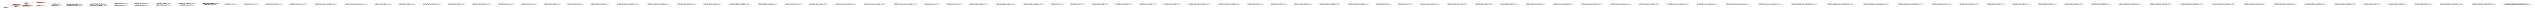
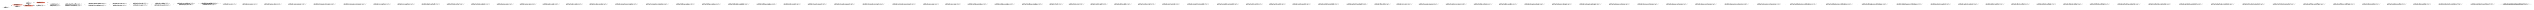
  digraph {
    rankdir=LR
    node [fillcolor=white shape=ellipse style=filled]
    edge [style=bold]
    n1 [label="jcommander.addCommand(\"remove-message-ttl\",new RemoveMessageTTL())@@@26@@@['0', '0', '1']"]
    n2 [label="jcommander.addCommand(\"get-subscription-expiration-time\",new GetSubscriptionExpirationTime())@@@27@@@['0', '0', '1']"]
    n3 [label="jcommander.addCommand(\"set-subscription-expiration-time\",new SetSubscriptionExpirationTime())@@@28@@@['0', '0', '1']"]
    n4 [fillcolor=lightgray label="CmdPackages['1', '0', '0']" shape=diamond]
-   n5 [fillcolor=tomato label="PulsarAdmin admin@@@2@@@['1', '0', '0']" shape=box]
+   n5 [fillcolor=tomato label="PulsarAdmin admin@@@2@@@['1', '0', '0']"]
    n6 [label="super(\"packages\",admin)@@@3@@@['1', '1', '0']"]
-   n7 [fillcolor=tomato label="PulsarAdmin admin@@@2@@@['0', '0', '1']" shape=diamond]
+   n7 [fillcolor=tomato label="PulsarAdmin admin@@@2@@@['0', '0', '1']" shape=box]
    n8 [fillcolor=tomato label="PulsarAdmin admin@@@2@@@['0', '1', '0']" shape=box]
    n9 [label="super(\"namespaces\",admin)@@@3@@@['0', '0', '1']"]
    n10 [label="this.packages = admin.packages()@@@4@@@['1', '1', '0']" shape=box]
    n11 [label="jcommander.addCommand(\"set-auto-subscription-creation\",new SetAutoSubscriptionCreation())@@@36@@@['0', '0', '1']"]
    n12 [label="jcommander.addCommand(\"remove-auto-subscription-creation\",new RemoveAutoSubscriptionCreation())@@@37@@@['0', '0', '1']"]
    n13 [label="jcommander.addCommand(\"get-retention\",new GetRetention())@@@38@@@['0', '0', '1']"]
    n14 [label="jcommander.addCommand(\"get-anti-affinity-group\",new GetAntiAffinityGroup())@@@29@@@['0', '0', '1']"]
    n15 [label="jcommander.addCommand(\"get-bookie-affinity-group\",new GetBookieAffinityGroup())@@@41@@@['0', '0', '1']"]
    n16 [label="jcommander.addCommand(\"delete-bookie-affinity-group\",new DeleteBookieAffinityGroup())@@@42@@@['0', '0', '1']"]
    n17 [label="jcommander.addCommand(\"unload\",new Unload())@@@43@@@['0', '0', '1']"]
    n18 [label="jcommander.addCommand(\"get-persistence\",new GetPersistence())@@@22@@@['0', '0', '1']"]
    n19 [label="jcommander.addCommand(\"set-persistence\",new SetPersistence())@@@23@@@['0', '0', '1']"]
    n20 [label="jcommander.addCommand(\"get-message-ttl\",new GetMessageTTL())@@@24@@@['0', '0', '1']"]
    n21 [label="jcommander.addCommand(\"set-max-unacked-messages-per-consumer\",new SetMaxUnackedMessagesPerConsumer())@@@74@@@['0', '0', '1']"]
    n22 [label="jcommander.addCommand(\"get-compaction-threshold\",new GetCompactionThreshold())@@@75@@@['0', '0', '1']"]
    n23 [label="jcommander.addCommand(\"set-compaction-threshold\",new SetCompactionThreshold())@@@76@@@['0', '0', '1']"]
    n24 [label="jcommander.addCommand(\"revoke-permission\",new RevokePermissions())@@@14@@@['0', '0', '1']"]
    n25 [label="jcommander.addCommand(\"grant-subscription-permission\",new GrantSubscriptionPermissions())@@@15@@@['0', '0', '1']"]
    n26 [label="jcommander.addCommand(\"revoke-subscription-permission\",new RevokeSubscriptionPermissions())@@@16@@@['0', '0', '1']"]
    n27 [label="jcommander.addCommand(\"get-offload-threshold\",new GetOffloadThreshold())@@@77@@@['0', '0', '1']"]
    n28 [label="jcommander.addCommand(\"set-offload-threshold\",new SetOffloadThreshold())@@@78@@@['0', '0', '1']"]
    n29 [label="jcommander.addCommand(\"get-offload-deletion-lag\",new GetOffloadDeletionLag())@@@79@@@['0', '0', '1']"]
    n30 [label="jcommander.addCommand(\"clear-offload-deletion-lag\",new ClearOffloadDeletionLag())@@@81@@@['0', '0', '1']"]
    n31 [label="jcommander.addCommand(\"get-schema-autoupdate-strategy\",new GetSchemaAutoUpdateStrategy())@@@82@@@['0', '0', '1']"]
    n32 [label="jcommander.addCommand(\"set-schema-autoupdate-strategy\",new SetSchemaAutoUpdateStrategy())@@@83@@@['0', '0', '1']"]
    n33 [label="jcommander.addCommand(\"set-subscribe-rate\",new SetSubscribeRate())@@@47@@@['0', '0', '1']"]
    n34 [label="jcommander.addCommand(\"get-subscribe-rate\",new GetSubscribeRate())@@@48@@@['0', '0', '1']"]
    n35 [label="jcommander.addCommand(\"set-subscription-dispatch-rate\",new SetSubscriptionDispatchRate())@@@49@@@['0', '0', '1']"]
    n36 [label="jcommander.addCommand(\"split-bundle\",new SplitBundle())@@@44@@@['0', '0', '1']"]
    n37 [label="jcommander.addCommand(\"set-dispatch-rate\",new SetDispatchRate())@@@45@@@['0', '0', '1']"]
    n38 [label="jcommander.addCommand(\"get-dispatch-rate\",new GetDispatchRate())@@@46@@@['0', '0', '1']"]
    n39 [label="jcommander.addCommand(\"get-subscription-dispatch-rate\",new GetSubscriptionDispatchRate())@@@50@@@['0', '0', '1']"]
    n40 [label="jcommander.addCommand(\"set-publish-rate\",new SetPublishRate())@@@51@@@['0', '0', '1']"]
    n41 [fillcolor=lightgray label="jcommander.addCommand(\"remove-deduplication-snapshot-interval\",new RemoveDeduplicationSnapshotInterval())@@@95@@@['0', '0', '1']"]
    n42 [label="jcommander.addCommand(\"set-retention\",new SetRetention())@@@39@@@['0', '0', '1']"]
    n43 [label="jcommander.addCommand(\"permissions\",new Permissions())@@@12@@@['0', '0', '1']"]
    n44 [label="jcommander.addCommand(\"grant-permission\",new GrantPermissions())@@@13@@@['0', '0', '1']"]
    n45 [label="jcommander.addCommand(\"get-clusters\",new GetReplicationClusters())@@@18@@@['0', '0', '1']"]
    n46 [label="jcommander.addCommand(\"get-backlog-quotas\",new GetBacklogQuotaMap())@@@19@@@['0', '0', '1']"]
    n47 [label="jcommander.addCommand(\"set-backlog-quota\",new SetBacklogQuota())@@@20@@@['0', '0', '1']"]
    n48 [label="jcommander.addCommand(\"set-schema-compatibility-strategy\",new SetSchemaCompatibilityStrategy())@@@85@@@['0', '0', '1']"]
    n49 [label="jcommander.addCommand(\"get-is-allow-auto-update-schema\",new GetIsAllowAutoUpdateSchema())@@@86@@@['0', '0', '1']"]
    n50 [label="jcommander.addCommand(\"set-is-allow-auto-update-schema\",new SetIsAllowAutoUpdateSchema())@@@87@@@['0', '0', '1']"]
    n51 [label="jcommander.addCommand(\"get-deduplication-snapshot-interval\",new GetDeduplicationSnapshotInterval())@@@94@@@['0', '0', '1']"]
    n52 [label="jcommander.addCommand(\"set-bookie-affinity-group\",new SetBookieAffinityGroup())@@@40@@@['0', '0', '1']"]
    n53 [label="jcommander.addCommand(\"remove-inactive-topic-policies\",new RemoveInactiveTopicPolicies())@@@64@@@['0', '0', '1']"]
    n54 [label="jcommander.addCommand(\"get-max-producers-per-topic\",new GetMaxProducersPerTopic())@@@65@@@['0', '0', '1']"]
    n55 [label="jcommander.addCommand(\"set-max-producers-per-topic\",new SetMaxProducersPerTopic())@@@66@@@['0', '0', '1']"]
    n56 [label="jcommander.addCommand(\"remove-publish-rate\",new RemovePublishRate())@@@53@@@['0', '0', '1']"]
    n57 [label="jcommander.addCommand(\"set-replicator-dispatch-rate\",new SetReplicatorDispatchRate())@@@54@@@['0', '0', '1']"]
    n58 [label="jcommander.addCommand(\"get-replicator-dispatch-rate\",new GetReplicatorDispatchRate())@@@55@@@['0', '0', '1']"]
    n59 [label="jcommander.addCommand(\"list\",new GetNamespacesPerProperty())@@@4@@@['0', '0', '1']"]
    n60 [label="jcommander.addCommand(\"list-cluster\",new GetNamespacesPerCluster())@@@5@@@['0', '0', '1']"]
    n61 [label="jcommander.addCommand(\"clear-backlog\",new ClearBacklog())@@@56@@@['0', '0', '1']"]
    n62 [label="jcommander.addCommand(\"unsubscribe\",new Unsubscribe())@@@57@@@['0', '0', '1']"]
    n63 [label="jcommander.addCommand(\"set-inactive-topic-policies\",new SetInactiveTopicPolicies())@@@63@@@['0', '0', '1']"]
    n64 [label="jcommander.addCommand(\"get-anti-affinity-namespaces\",new GetAntiAffinityNamespaces())@@@31@@@['0', '0', '1']"]
    n65 [label="jcommander.addCommand(\"delete-anti-affinity-group\",new DeleteAntiAffinityGroup())@@@32@@@['0', '0', '1']"]
    n66 [label="jcommander.addCommand(\"set-deduplication\",new SetDeduplication())@@@33@@@['0', '0', '1']"]
    n67 [label="jcommander.addCommand(\"get-max-unacked-messages-per-subscription\",new GetMaxUnackedMessagesPerSubscription())@@@71@@@['0', '0', '1']"]
    n68 [label="jcommander.addCommand(\"set-max-unacked-messages-per-subscription\",new SetMaxUnackedMessagesPerSubscription())@@@72@@@['0', '0', '1']"]
    n69 [label="jcommander.addCommand(\"get-max-unacked-messages-per-consumer\",new GetMaxUnackedMessagesPerConsumer())@@@73@@@['0', '0', '1']"]
    n70 [label="jcommander.addCommand(\"get-metadata\",new GetMetadataCmd())@@@5@@@['1', '1', '0']"]
    n71 [label="jcommander.addCommand(\"update-metadata\",new UpdateMetadataCmd())@@@6@@@['1', '1', '0']"]
    n72 [label="jcommander.addCommand(\"set-anti-affinity-group\",new SetAntiAffinityGroup())@@@30@@@['0', '0', '1']"]
    n73 [label="jcommander.addCommand(\"set-deduplication-snapshot-interval\",new SetDeduplicationSnapshotInterval())@@@93@@@['0', '0', '1']"]
    n74 [label="jcommander.addCommand(\"list-versions\",new ListPackageVersionsCmd())@@@10@@@['1', '1', '0']"]
    n75 [label="jcommander.addCommand(\"create\",new Create())@@@10@@@['0', '0', '1']"]
    n76 [fillcolor=lightgray label="jcommander.addCommand(\"delete\",new DeletePackageCmd())@@@11@@@['1', '1', '0']"]
    n77 [label="jcommander.addCommand(\"delete\",new Delete())@@@11@@@['0', '0', '1']"]
    n78 [label="jcommander.addCommand(\"policies\",new GetPolicies())@@@9@@@['0', '0', '1']"]
    n79 [label="jcommander.addCommand(\"topics\",new GetTopics())@@@6@@@['0', '0', '1']"]
    n80 [label="jcommander.addCommand(\"bundles\",new GetBundles())@@@7@@@['0', '0', '1']"]
    n81 [label="jcommander.addCommand(\"destinations\",new GetDestinations())@@@8@@@['0', '0', '1']"]
    n82 [label="jcommander.addCommand(\"upload\",new UploadCmd())@@@7@@@['1', '1', '0']"]
    n83 [label="jcommander.addCommand(\"download\",new DownloadCmd())@@@8@@@['1', '1', '0']"]
    n84 [label="jcommander.addCommand(\"list\",new ListPackagesCmd())@@@9@@@['1', '1', '0']"]
    n85 [label="jcommander.addCommand(\"remove-auto-topic-creation\",new RemoveAutoTopicCreation())@@@35@@@['0', '0', '1']"]
    n86 [label="jcommander.addCommand(\"get-max-consumers-per-topic\",new GetMaxConsumersPerTopic())@@@67@@@['0', '0', '1']"]
    n87 [label="jcommander.addCommand(\"set-max-consumers-per-topic\",new SetMaxConsumersPerTopic())@@@68@@@['0', '0', '1']"]
    n88 [label="jcommander.addCommand(\"get-max-consumers-per-subscription\",new GetMaxConsumersPerSubscription())@@@69@@@['0', '0', '1']"]
    n89 [label="jcommander.addCommand(\"set-offload-deletion-lag\",new SetOffloadDeletionLag())@@@80@@@['0', '0', '1']"]
    n90 [label="jcommander.addCommand(\"set-message-ttl\",new SetMessageTTL())@@@25@@@['0', '0', '1']"]
    n91 [label="jcommander.addCommand(\"get-schema-compatibility-strategy\",new GetSchemaCompatibilityStrategy())@@@84@@@['0', '0', '1']"]
    n92 [label="jcommander.addCommand(\"set-max-consumers-per-subscription\",new SetMaxConsumersPerSubscription())@@@70@@@['0', '0', '1']"]
    n93 [label="jcommander.addCommand(\"set-encryption-required\",new SetEncryptionRequired())@@@58@@@['0', '0', '1']"]
    n94 [label="jcommander.addCommand(\"set-subscription-auth-mode\",new SetSubscriptionAuthMode())@@@59@@@['0', '0', '1']"]
    n95 [label="jcommander.addCommand(\"set-delayed-delivery\",new SetDelayedDelivery())@@@60@@@['0', '0', '1']"]
    n96 [label="jcommander.addCommand(\"set-auto-topic-creation\",new SetAutoTopicCreation())@@@34@@@['0', '0', '1']"]
    n97 [label="jcommander.addCommand(\"get-delayed-delivery\",new GetDelayedDelivery())@@@61@@@['0', '0', '1']"]
    n98 [label="jcommander.addCommand(\"get-inactive-topic-policies\",new GetInactiveTopicPolicies())@@@62@@@['0', '0', '1']"]
    n99 [fillcolor=lightgray label="CmdNamespaces['0', '0', '1']" shape=box]
    n100 [label="jcommander.addCommand(\"remove-backlog-quota\",new RemoveBacklogQuota())@@@21@@@['0', '0', '1']"]
    n101 [label="jcommander.addCommand(\"get-schema-validation-enforce\",new GetSchemaValidationEnforced())@@@88@@@['0', '0', '1']"]
    n102 [label="jcommander.addCommand(\"set-schema-validation-enforce\",new SetSchemaValidationEnforced())@@@89@@@['0', '0', '1']"]
    n103 [label="jcommander.addCommand(\"set-offload-policies\",new SetOffloadPolicies())@@@90@@@['0', '0', '1']"]
    n104 [label="jcommander.addCommand(\"set-clusters\",new SetReplicationClusters())@@@17@@@['0', '0', '1']"]
    n105 [fillcolor=lightgray label="CmdPackages['0', '1', '0']" shape=diamond]
    n106 [label="jcommander.addCommand(\"get-offload-policies\",new GetOffloadPolicies())@@@92@@@['0', '0', '1']"]
    n107 [label="jcommander.addCommand(\"remove-offload-policies\",new RemoveOffloadPolicies())@@@91@@@['0', '0', '1']"]
    n108 [label="jcommander.addCommand(\"get-publish-rate\",new GetPublishRate())@@@52@@@['0', '0', '1']"]
    n1 -> n2
    n2 -> n3
    n3 -> n14
    n4 -> n5 [label=true]
    n4 -> n6
    n5 -> n6 [label=admin style=solid]
    n5 -> n7 [label=0 style=dashed]
    n5 -> n8 [label=0 style=dashed]
    n6 -> n9 [label=0 style=dashed]
    n6 -> n10
    n7 -> n9 [label=admin style=solid]
    n8 -> n6 [label=admin style=solid]
    n9 -> n59
    n10 -> n70
    n11 -> n12
    n12 -> n13
    n13 -> n42
    n14 -> n72
    n15 -> n16
    n16 -> n17
    n17 -> n36
    n18 -> n19
    n19 -> n20
    n20 -> n90
    n21 -> n22
    n22 -> n23
    n23 -> n27
    n24 -> n25
    n25 -> n26
    n26 -> n104
    n27 -> n28
    n28 -> n29
    n29 -> n89
    n30 -> n31
    n31 -> n32
    n32 -> n91
    n33 -> n34
    n34 -> n35
    n35 -> n39
    n36 -> n37
    n37 -> n38
    n38 -> n33
    n39 -> n40
    n40 -> n108
    n42 -> n52
    n43 -> n44
    n44 -> n24
    n45 -> n46
    n46 -> n47
    n47 -> n100
    n48 -> n49
    n49 -> n50
    n50 -> n101
    n51 -> n41
    n52 -> n15
    n53 -> n54
    n54 -> n55
    n55 -> n86
    n56 -> n57
    n57 -> n58
    n58 -> n61
    n59 -> n60
    n60 -> n79
    n61 -> n62
    n62 -> n93
    n63 -> n53
    n64 -> n65
    n65 -> n66
    n66 -> n96
    n67 -> n68
    n68 -> n69
    n69 -> n21
    n70 -> n60 [label=0 style=dashed]
    n70 -> n71
    n71 -> n79 [label=0 style=dashed]
    n71 -> n82
    n72 -> n64
    n73 -> n51
    n74 -> n75 [label=0 style=dashed]
    n74 -> n76
    n75 -> n77
    n76 -> n77 [label=0 style=dashed]
    n77 -> n43
    n78 -> n75
    n79 -> n80
    n80 -> n81
    n81 -> n78
    n82 -> n80 [label=0 style=dashed]
    n82 -> n83
    n83 -> n81 [label=0 style=dashed]
    n83 -> n84
    n84 -> n74
    n84 -> n78 [label=0 style=dashed]
    n85 -> n11
    n86 -> n87
    n87 -> n88
    n88 -> n92
    n89 -> n30
    n90 -> n1
    n91 -> n48
    n92 -> n67
    n93 -> n94
    n94 -> n95
    n95 -> n97
    n96 -> n85
    n97 -> n98
    n98 -> n63
    n99 -> n7 [label=true style=dotted]
    n99 -> n9
    n100 -> n18
    n101 -> n102
    n102 -> n103
    n103 -> n107
    n104 -> n45
    n105 -> n6
    n105 -> n8 [label=true style=dotted]
    n106 -> n73
    n107 -> n106
    n108 -> n56
  }
